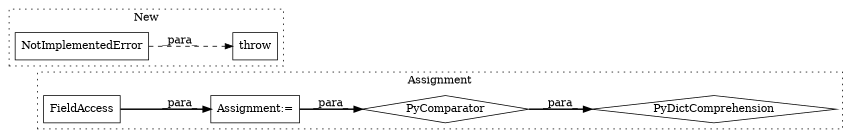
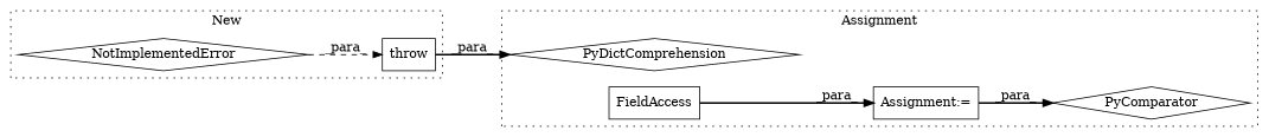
  digraph {
    rankdir=LR
    node [shape=box]
    edge [style=bold]
    n1 [a=110 l=232 label=PyDictComprehension s=9483 shape=diamond]
    n2 [a=113 l=52 label=PyComparator s=9655 shape=diamond]
    n3 [a=7 l=1 label="Assignment:=" s=9434]
    n4 [a=22 l=24 label=FieldAccess s=9435]
-   n5 [a=32 l="20,1" label=NotImplementedError s="7450,7497"]
+   n5 [a=32 l="20,1" label=NotImplementedError s="7450,7497" shape=diamond]
    n6 [a=53 l=6 label=throw s=7444]
    subgraph cluster_1 {
      label=Assignment
      style=dotted
      n1
      n2
      n3
      n4
    }
    subgraph cluster_2 {
      label=New
      style=dotted
      n5
      n6
    }
-   n2 -> n1 [label=_para_]
+   n6 -> n1 [label=_para_]
    n3 -> n2 [label=_para_]
    n4 -> n3 [label=_para_]
    n5 -> n6 [label=_para_ style=dashed]
  }
